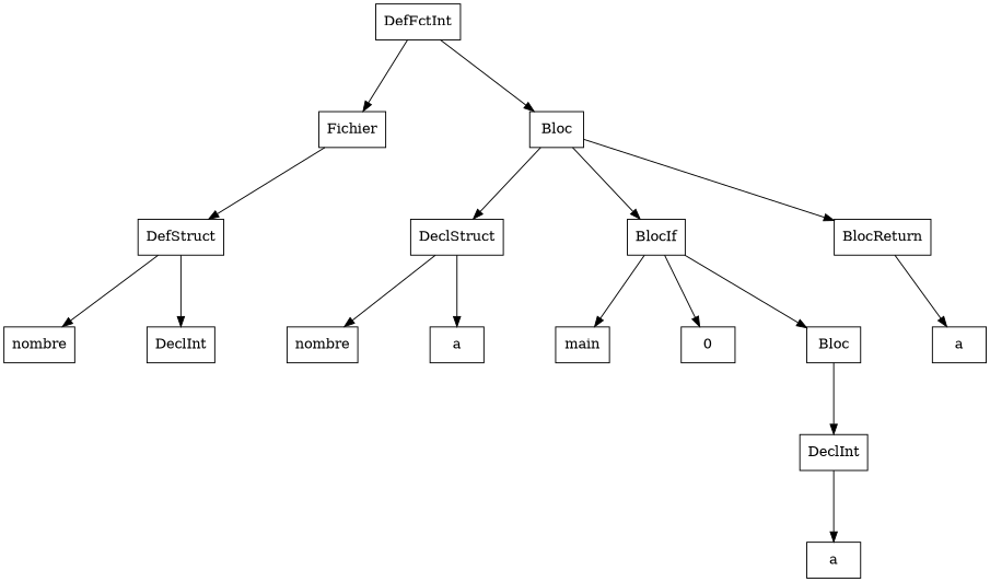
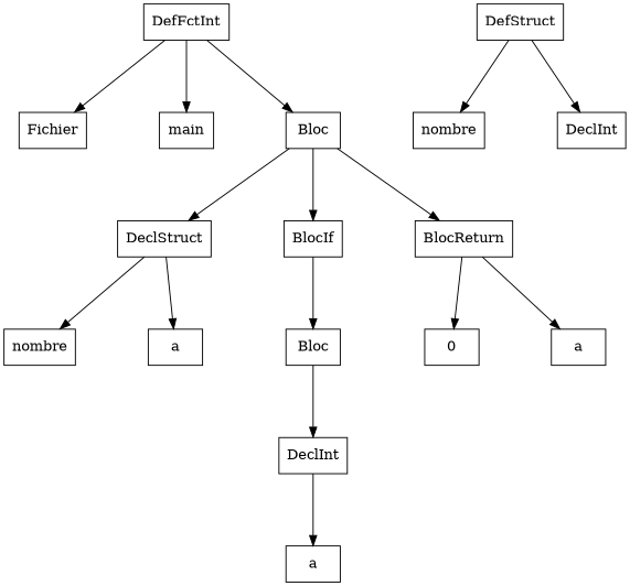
  digraph {
    nodesep=1
    ranksep=1
    node [shape=box]
    n1 [label=Fichier]
    n2 [label=DefStruct]
    n3 [label=nombre]
    n4 [label=DeclInt]
    n5 [label=DefFctInt]
    n6 [label=main]
    n7 [label=Bloc]
    n8 [label=DeclStruct]
    n9 [label=BlocIf]
    n10 [label=BlocReturn]
    n11 [label=nombre]
    n12 [label=a]
    n13 [label=0]
    n14 [label=Bloc]
    n15 [label=a]
    n16 [label=DeclInt]
    n17 [label=a]
-   n1 -> n2
    n2 -> n3
    n2 -> n4
    n5 -> n1
-   n9 -> n6
+   n5 -> n6
    n5 -> n7
    n7 -> n8
    n7 -> n9
    n7 -> n10
    n8 -> n11
    n8 -> n12
-   n9 -> n13
+   n10 -> n13
    n9 -> n14
    n10 -> n15
    n14 -> n16
    n16 -> n17
  }
